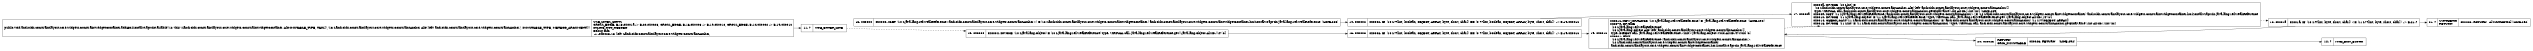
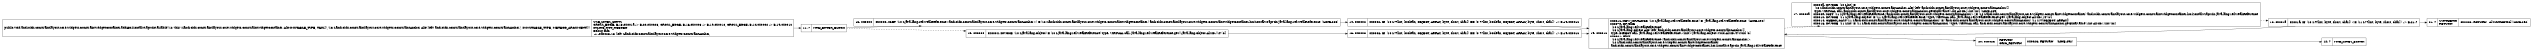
  digraph {
    rankdir=LR
    node [shape=record]
-   n1 [label="{11\:\ ?|MTH_ENTER_LINE\l}"]
+   n1 [label="{11\:\ ?|MTH_ENTER_BLOCK\l}"]
    n2 [label="{13\:\ 0x0000|0x0000: IGET  (r0 I:java.lang.ref.WeakReference\<androidx.constraintlayout.core.widgets.ConstraintAnchor\>) = (r2 I:androidx.constraintlayout.core.widgets.ConstraintWidgetContainer) androidx.constraintlayout.core.widgets.ConstraintWidgetContainer.horizontalWrapMin java.lang.ref.WeakReference  (LINE:288)\l}"]
    n3 [label="{15\:\ 0x0004|0x0004: INVOKE  (r0 I:java.lang.Object) = (r0 I:java.lang.ref.WeakReference) type: VIRTUAL call: java.lang.ref.WeakReference.get():java.lang.Object A[MD:():T (c)]\l}"]
    n4 [label="{14\:\ 0x0002|0x0002: IF  (r0 I:??[int, boolean, OBJECT, ARRAY, byte, short, char]) == (0 ??[int, boolean, OBJECT, ARRAY, byte, short, char])  \-\> B:19:0x001c \l}"]
    n5 [label="{19\:\ 0x001c|0x001c: NEW_INSTANCE  (r0 I:java.lang.ref.WeakReference) =  java.lang.ref.WeakReference  (LINE:290)\l0x007e: INVOKE  \l  (r0 I:java.lang.ref.WeakReference)\l  (r3 I:java.lang.Object A[D('left' androidx.constraintlayout.core.widgets.ConstraintAnchor)])\l type: DIRECT call: java.lang.ref.WeakReference.\<init\>(java.lang.Object):void A[MD:(T):void (c)]\l0x0021: IPUT  \l  (r0 I:java.lang.ref.WeakReference\<androidx.constraintlayout.core.widgets.ConstraintAnchor\>)\l  (r2 I:androidx.constraintlayout.core.widgets.ConstraintWidgetContainer)\l androidx.constraintlayout.core.widgets.ConstraintWidgetContainer.horizontalWrapMin java.lang.ref.WeakReference \l}"]
    n6 [label="{16\:\ 0x0008|0x0008: IF  (r0 I:??[int, boolean, OBJECT, ARRAY, byte, short, char]) == (0 ??[int, boolean, OBJECT, ARRAY, byte, short, char])  \-\> B:19:0x001c \l}"]
    n7 [label="{17\:\ 0x000a|0x000a: INVOKE  (r0 I:int) = \l  (r3 I:androidx.constraintlayout.core.widgets.ConstraintAnchor A[D('left' androidx.constraintlayout.core.widgets.ConstraintAnchor)])\l type: VIRTUAL call: androidx.constraintlayout.core.widgets.ConstraintAnchor.getFinalValue():int A[MD:():int (m)] (LINE:289)\l0x000e: IGET  (r1 I:java.lang.ref.WeakReference\<androidx.constraintlayout.core.widgets.ConstraintAnchor\>) = (r2 I:androidx.constraintlayout.core.widgets.ConstraintWidgetContainer) androidx.constraintlayout.core.widgets.ConstraintWidgetContainer.horizontalWrapMin java.lang.ref.WeakReference \l0x0010: INVOKE  (r1 I:java.lang.Object) = (r1 I:java.lang.ref.WeakReference) type: VIRTUAL call: java.lang.ref.WeakReference.get():java.lang.Object A[MD:():T (c)]\l0x0014: CHECK_CAST (r1 I:androidx.constraintlayout.core.widgets.ConstraintAnchor) = (androidx.constraintlayout.core.widgets.ConstraintAnchor) (r1 I:??[OBJECT, ARRAY]) \l0x0016: INVOKE  (r1 I:int) = (r1 I:androidx.constraintlayout.core.widgets.ConstraintAnchor) type: VIRTUAL call: androidx.constraintlayout.core.widgets.ConstraintAnchor.getFinalValue():int A[MD:():int (m)]\l}"]
-   n8 [label="{20\:\ 0x0023|RETURN\lORIG_IMMUTABLE\l|0x0023: RETURN    (LINE:292)\l}"]
+   n8 [label="{20\:\ 0x0023|RETURN\lORIG_RETURN\l|0x0023: RETURN    (LINE:292)\l}"]
    n9 [label="{18\:\ 0x001a|0x001a: IF  (r0 I:??[int, byte, short, char]) \<= (r1 I:??[int, byte, short, char])  \-\> B:21:? \l}"]
    n10 [label="{21\:\ ?|SYNTHETIC\lRETURN\l|0x0023: RETURN   A[SYNTHETIC] (LINE:292)\l}"]
-   n11 [label="{12\:\ ?|MTH_EXIT_BLOCK\l}"]
+   n11 [label="{12\:\ ?|MTH_LINES_BLOCK\l}"]
    n12 [label="{public void androidx.constraintlayout.core.widgets.ConstraintWidgetContainer.addHorizontalWrapMinVariable((r2 'this' I:androidx.constraintlayout.core.widgets.ConstraintWidgetContainer A[IMMUTABLE_TYPE, THIS]), (r3 I:androidx.constraintlayout.core.widgets.ConstraintAnchor A[D('left' androidx.constraintlayout.core.widgets.ConstraintAnchor), IMMUTABLE_TYPE, METHOD_ARGUMENT]))  | USE_LINES_HINTS\lCROSS_EDGE: B:18:0x001a \-\> B:20:0x0023, CROSS_EDGE: B:16:0x0008 \-\> B:19:0x001c, CROSS_EDGE: B:14:0x0002 \-\> B:19:0x001c\lINLINE_NOT_NEEDED\lDebug Info:\l  \-1 \-0x0023: r3 'left' Landroidx\/constraintlayout\/core\/widgets\/ConstraintAnchor;\l}"]
+   n1 -> n2
    n1 -> n3 [style=dashed]
    n2 -> n4
    n3 -> n6
-   n4 -> n7
+   n4 -> n5
    n5 -> n7 [style=dashed]
    n5 -> n8
    n6 -> n5
    n7 -> n9 [style=dashed]
    n8 -> n11
    n9 -> n5 [style=solid]
    n9 -> n10
    n12 -> n1
  }
